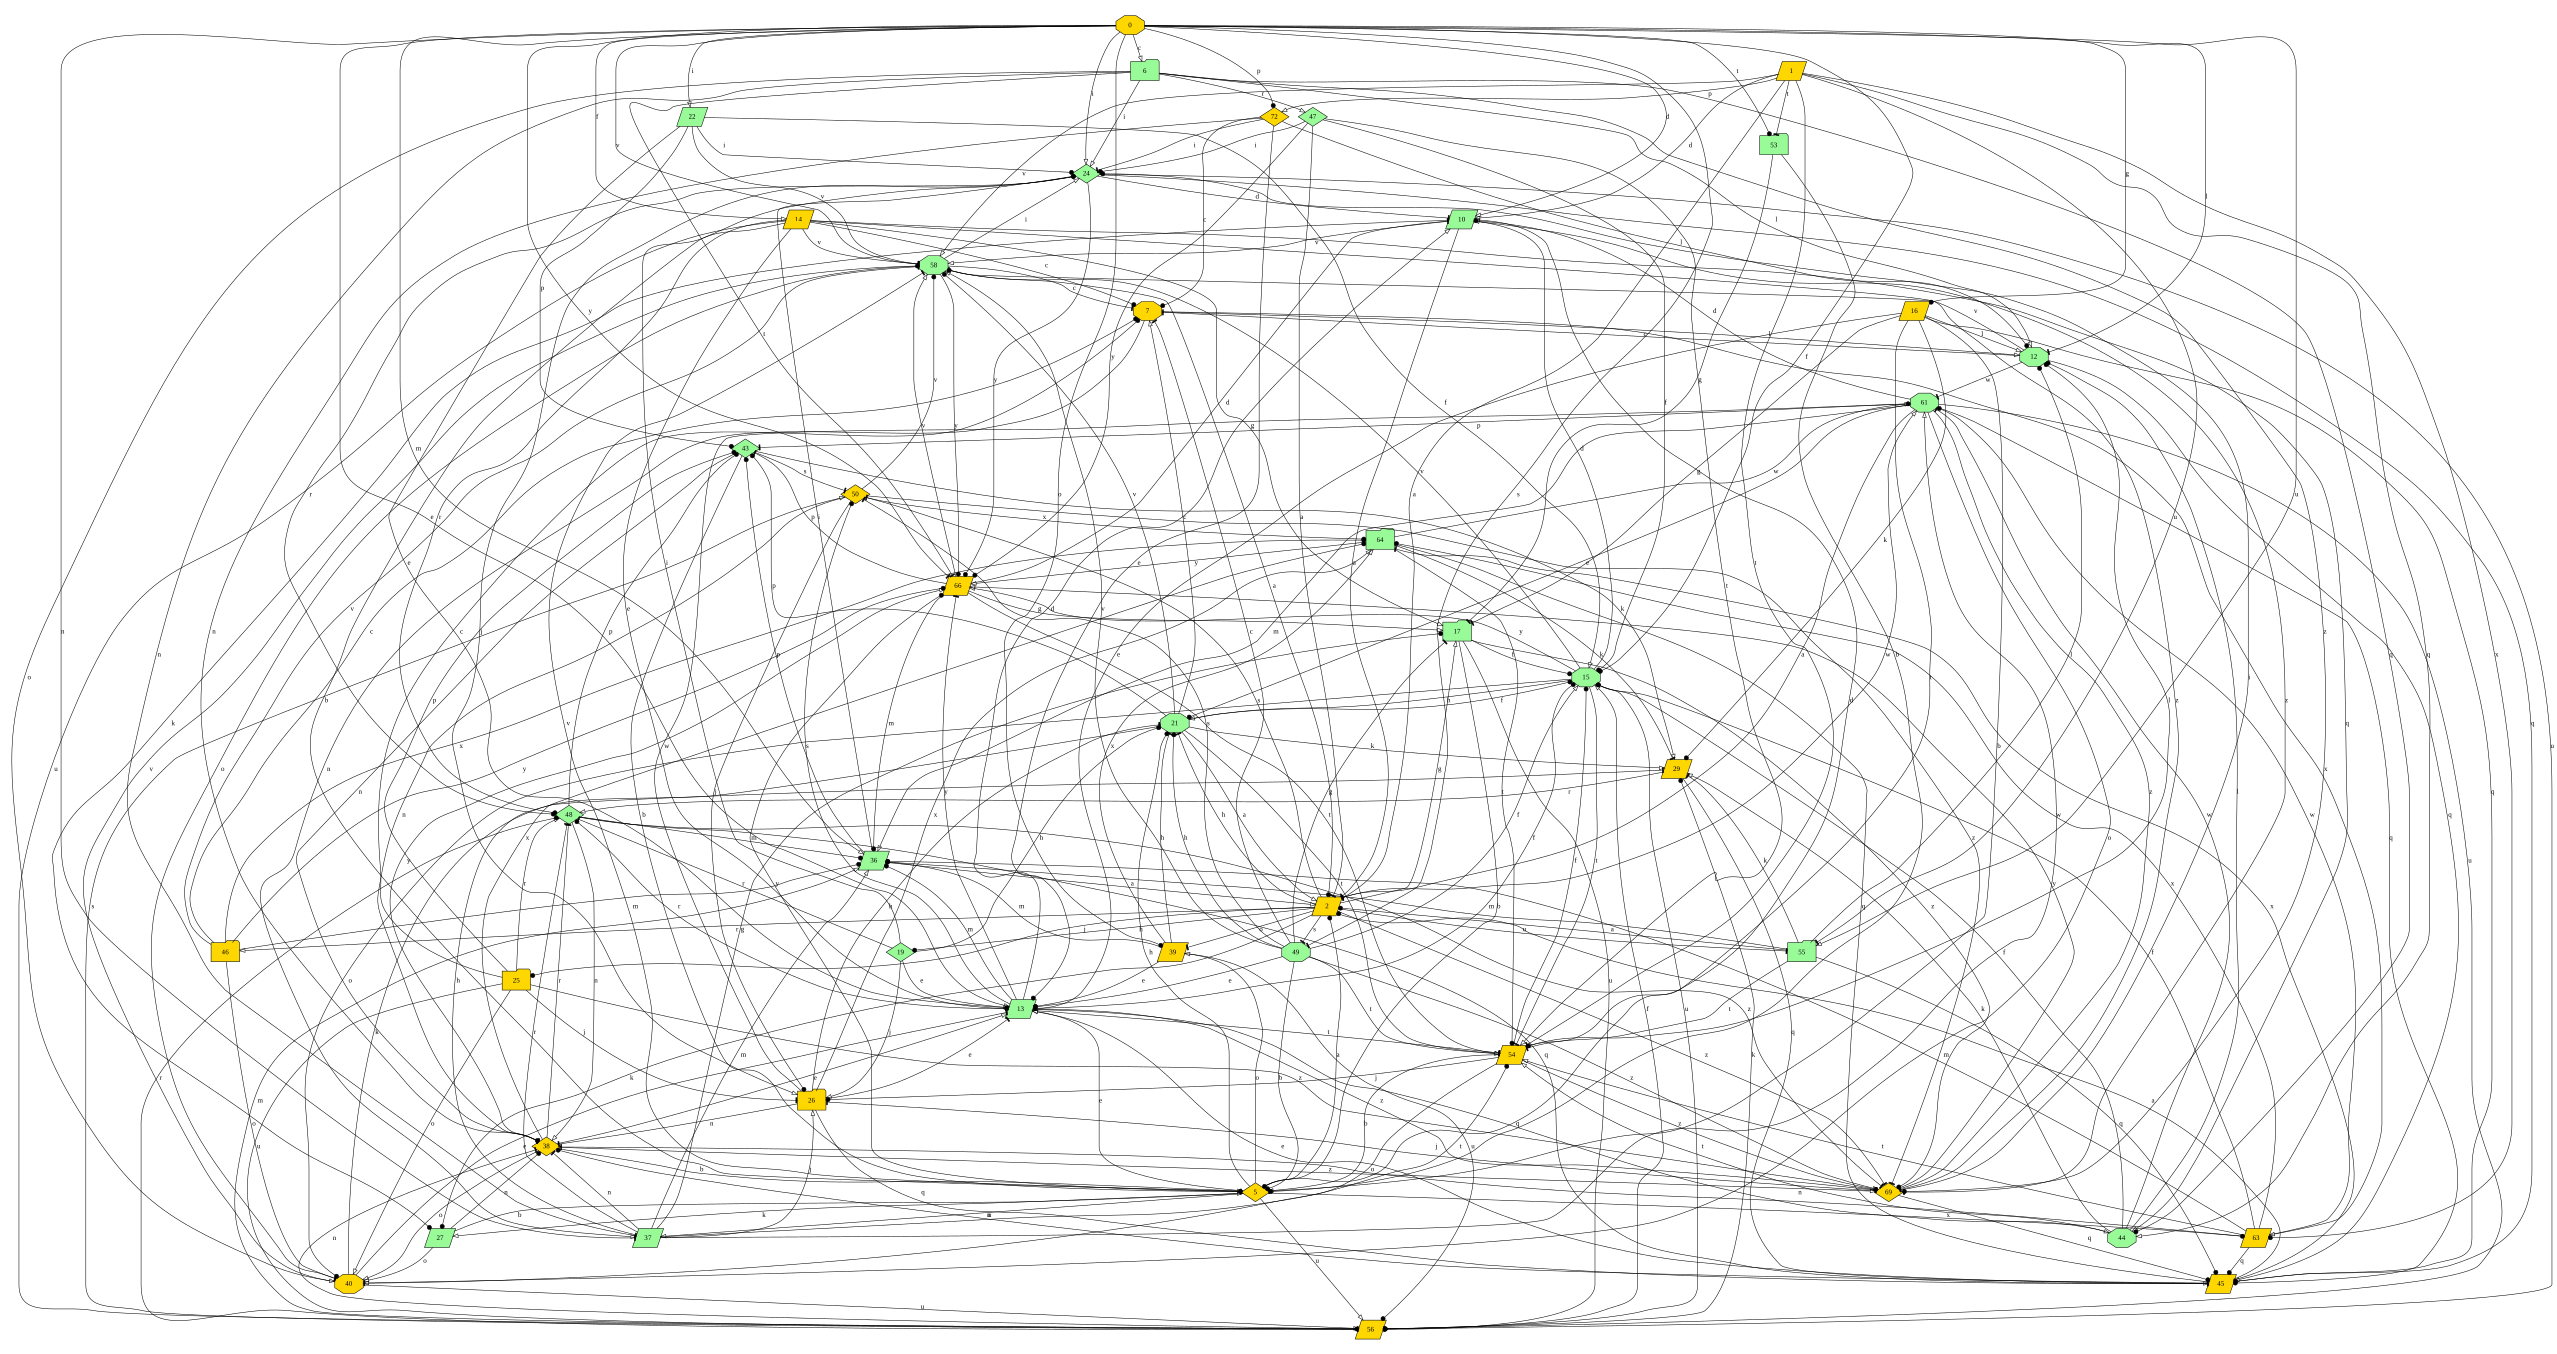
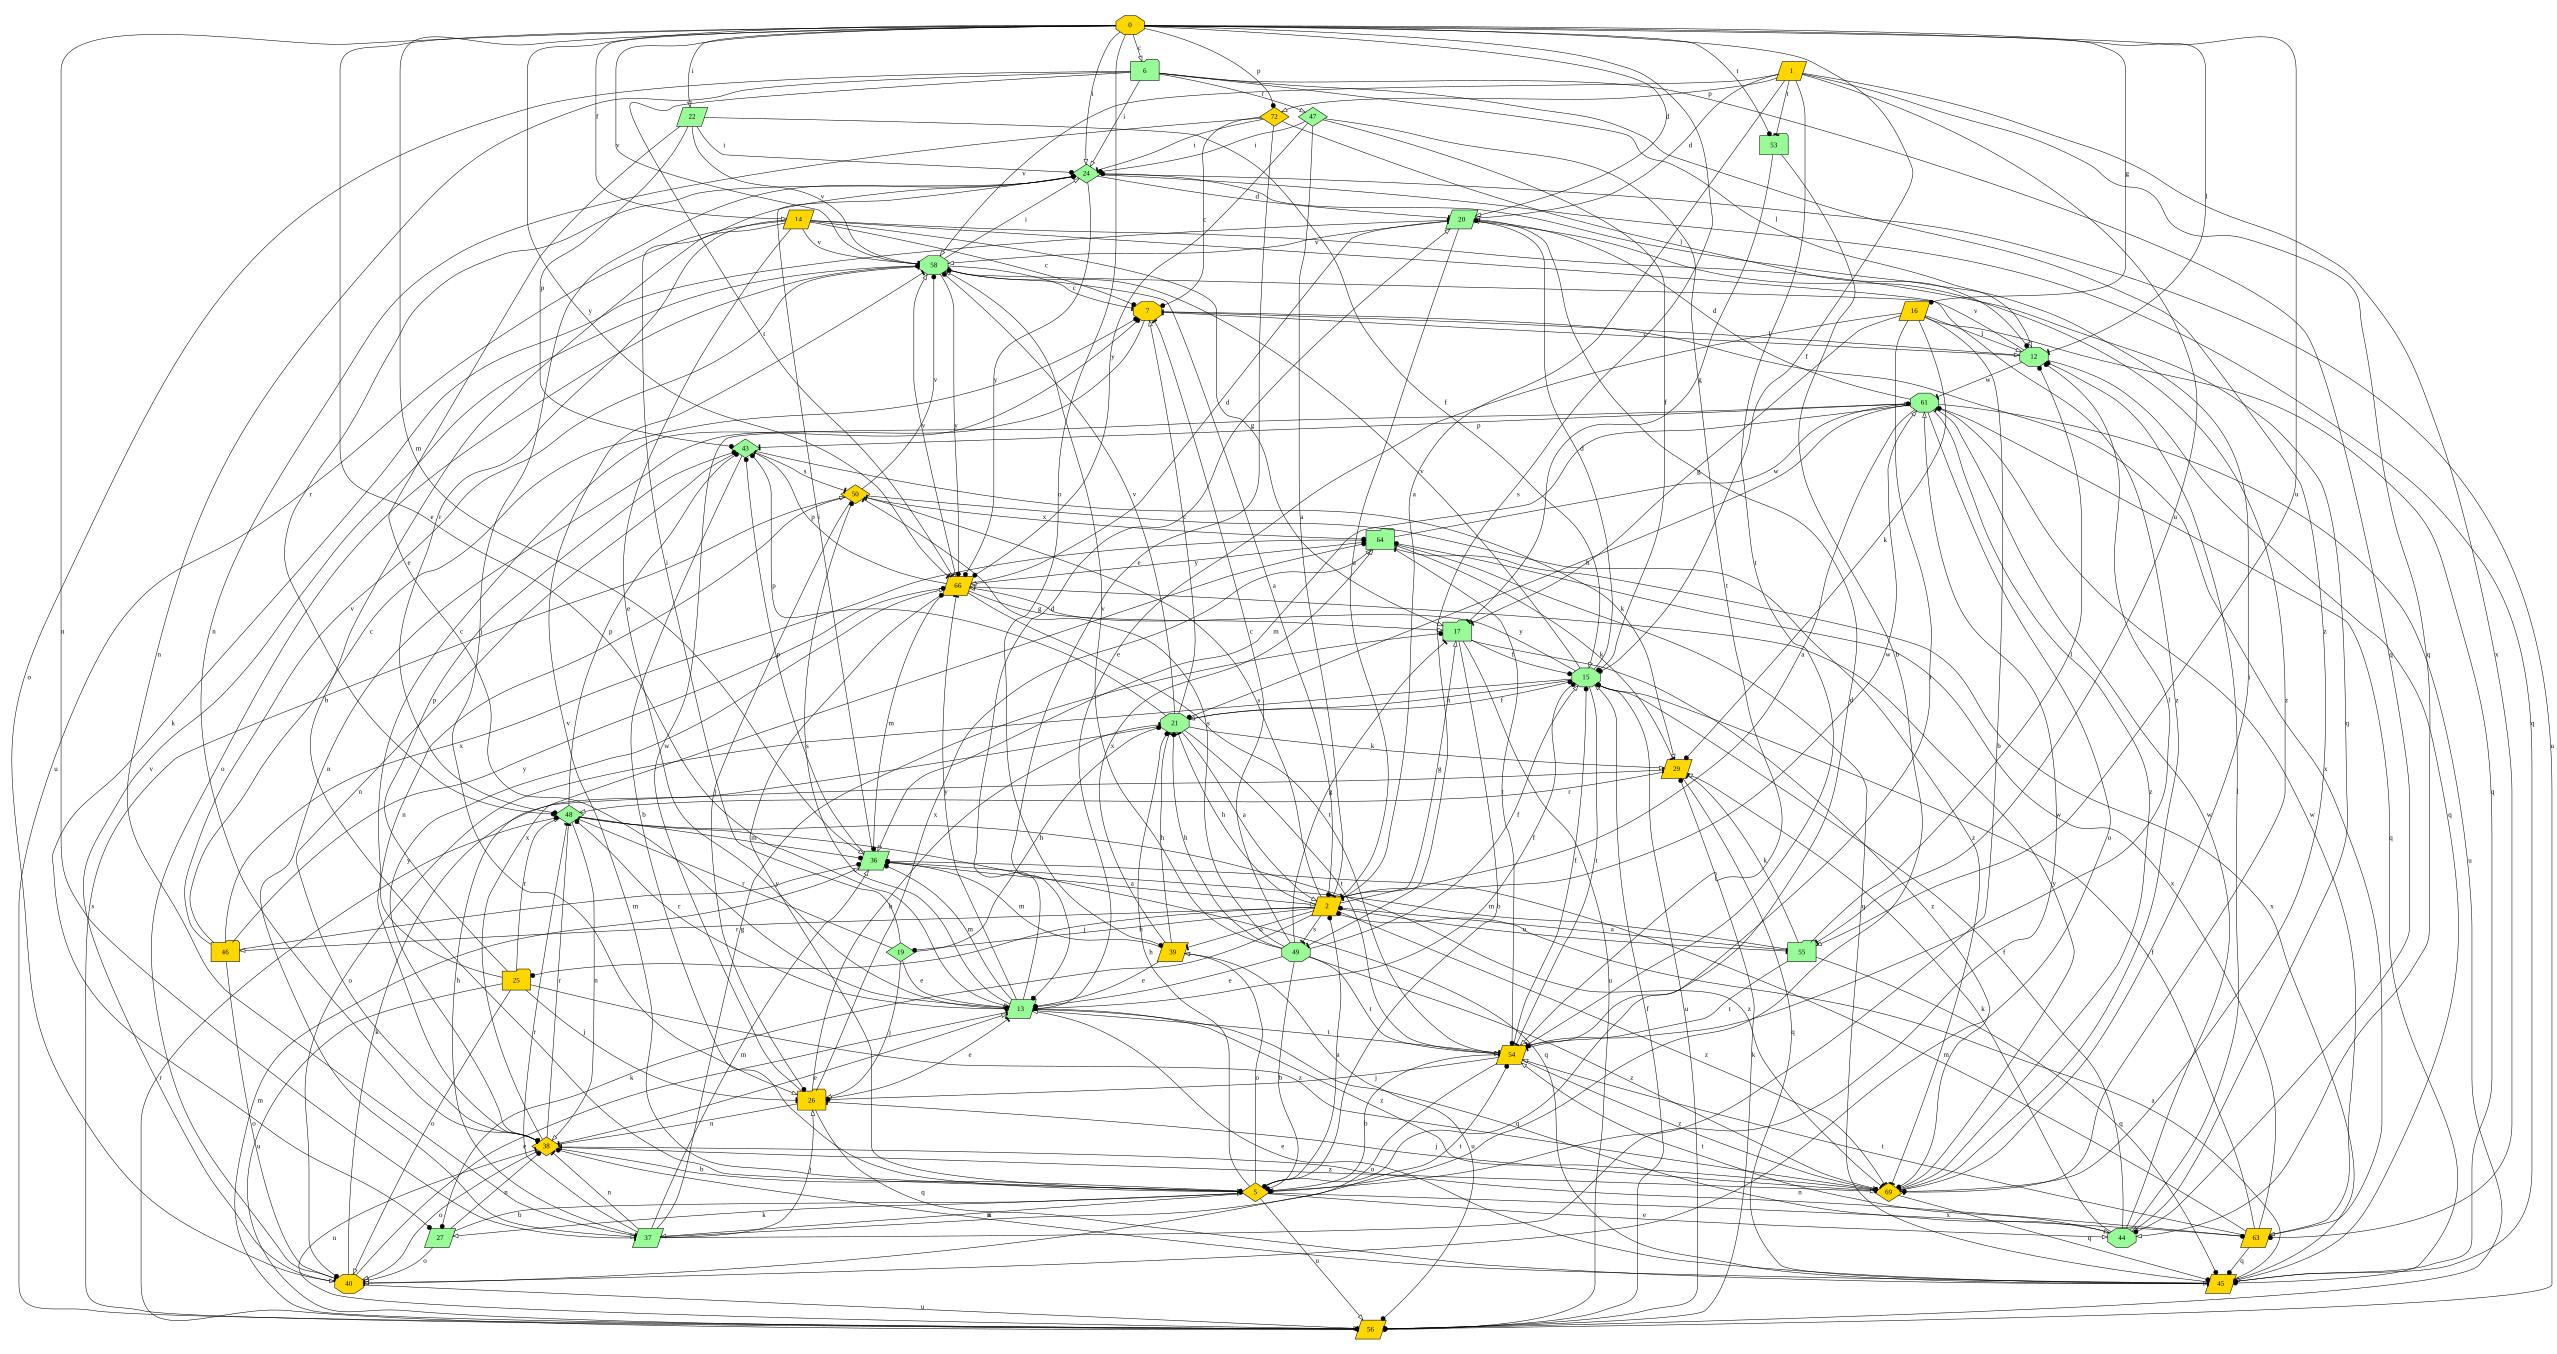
  strict digraph {
    fontname="Liberation Serif"
    node [fillcolor=palegreen fontname="Liberation Serif" shape=parallelogram style=filled]
    edge [arrowhead=dot fontname="Liberation Serif"]
    0 [fillcolor=gold shape=octagon]
    6 [shape=folder]
-   10
+   10 [label=20]
    13
    14 [fillcolor=gold]
    15 [shape=octagon]
    16 [fillcolor=gold]
    22
    24 [shape=diamond]
    n10 [label=12 shape=octagon]
    36
    37
    39 [fillcolor=gold]
    n14 [fillcolor=gold label=72 shape=diamond]
    49 [shape=octagon]
    53 [shape=folder]
    55 [shape=folder]
    58 [shape=octagon]
    66 [fillcolor=gold]
    44 [shape=octagon]
    69 [fillcolor=gold shape=diamond]
    40 [fillcolor=gold shape=octagon]
    47 [shape=diamond]
    2 [fillcolor=gold]
    27
    54 [fillcolor=gold]
    50 [fillcolor=gold shape=diamond]
    48 [shape=diamond]
    17 [shape=folder]
    5 [fillcolor=gold shape=diamond]
    56 [fillcolor=gold]
    7 [fillcolor=gold shape=octagon]
    21 [shape=octagon]
    29 [fillcolor=gold]
    45 [fillcolor=gold]
    43 [shape=diamond]
    26 [fillcolor=gold shape=folder]
    61 [shape=octagon]
    38 [fillcolor=gold shape=diamond]
    64 [shape=folder]
    1 [fillcolor=gold]
    63 [fillcolor=gold]
    19 [shape=diamond]
    25 [fillcolor=gold shape=folder]
    46 [fillcolor=gold shape=folder]
    0 -> 6 [arrowhead=onormal label=c]
    0 -> 10 [arrowhead=onormal label=d]
    0 -> 13 [arrowhead=onormal label=e]
    0 -> 14 [arrowhead=onormal label=f]
    0 -> 15 [label=f]
    0 -> 16 [label=g]
    0 -> 22 [arrowhead=onormal label=i]
    0 -> 24 [arrowhead=onormal label=i]
    0 -> n10 [arrowhead=tee label=l]
    0 -> 36 [arrowhead=onormal label=m]
    0 -> 37 [arrowhead=tee label=n]
    0 -> 39 [label=o]
    0 -> n14 [label=p]
    0 -> 49 [arrowhead=tee label=s]
    0 -> 53 [label=t]
    0 -> 55 [arrowhead=onormal label=u]
    0 -> 58 [arrowhead=tee label=v]
    0 -> 66 [arrowhead=tee label=y]
    6 -> 24 [arrowhead=onormal label=i]
    6 -> n10 [arrowhead=onormal label=l]
    6 -> 37 [arrowhead=tee label=n]
    6 -> 66 [arrowhead=tee label=t]
    6 -> 44 [label=q]
    6 -> 69 [label=z]
    6 -> 40 [arrowhead=onormal label=o]
    6 -> 47 [arrowhead=onormal label=r]
    10 -> 58 [arrowhead=onormal label=v]
    10 -> 69 [arrowhead=tee label=z]
    10 -> 2 [arrowhead=tee label=a]
    10 -> 27 [label=k]
    13 -> 10 [arrowhead=onormal label=d]
    13 -> 15 [label=f]
    13 -> 36 [label=m]
    13 -> 66 [arrowhead=tee label=y]
    13 -> 44 [arrowhead=onormal label=q]
    13 -> 69 [arrowhead=tee label=z]
    13 -> 54 [arrowhead=tee label=t]
    13 -> 50 [label=s]
    13 -> 48 [label=r]
    14 -> 13 [label=e]
    14 -> 58 [arrowhead=tee label=v]
    14 -> 44 [arrowhead=onormal label=q]
    14 -> 69 [arrowhead=tee label=z]
    14 -> 48 [label=r]
    14 -> 17 [arrowhead=onormal label=g]
    14 -> 5 [label=b]
    14 -> 56 [label=u]
    14 -> 7 [label=c]
    15 -> 10 [arrowhead=onormal label=d]
    15 -> 58 [arrowhead=tee label=v]
    15 -> 66 [arrowhead=onormal label=y]
    15 -> 40 [label=o]
    15 -> 54 [arrowhead=tee label=t]
    15 -> 56 [label=u]
    15 -> 21 [arrowhead=onormal label=h]
    16 -> 13 [label=e]
    16 -> n10 [arrowhead=onormal label=l]
    16 -> 54 [label=t]
    16 -> 17 [arrowhead=tee label=g]
    16 -> 5 [arrowhead=tee label=b]
    16 -> 29 [label=k]
    16 -> 45 [arrowhead=tee label=q]
    22 -> 13 [label=e]
    22 -> 15 [arrowhead=onormal label=f]
    22 -> 24 [label=i]
    22 -> 58 [arrowhead=tee label=v]
    22 -> 43 [label=p]
    24 -> 10 [arrowhead=tee label=d]
    24 -> 66 [label=y]
    24 -> 48 [label=r]
    24 -> 56 [arrowhead=tee label=u]
    24 -> 45 [label=q]
    24 -> 26 [arrowhead=onormal label=j]
    n10 -> 58 [label=v]
    n10 -> 7 [arrowhead=tee label=c]
    n10 -> 45 [arrowhead=onormal label=q]
    n10 -> 61 [arrowhead=tee label=w]
    36 -> 24 [label=i]
    36 -> 2 [arrowhead=onormal label=a]
    36 -> 43 [label=p]
    37 -> 36 [arrowhead=onormal label=m]
    37 -> 54 [label=t]
    37 -> 48 [arrowhead=tee label=r]
    37 -> 17 [label=g]
    37 -> 21 [arrowhead=tee label=h]
    37 -> 26 [arrowhead=onormal label=j]
    37 -> 61 [arrowhead=onormal label=w]
    37 -> 38 [arrowhead=tee label=n]
    39 -> 13 [label=e]
    39 -> 36 [arrowhead=tee label=m]
    39 -> 56 [label=u]
    39 -> 21 [arrowhead=tee label=h]
    39 -> 64 [arrowhead=onormal label=x]
    n14 -> 13 [label=e]
    n14 -> 24 [arrowhead=tee label=i]
    n14 -> n10 [label=l]
    n14 -> 7 [label=c]
    n14 -> 38 [label=n]
    49 -> 13 [label=e]
    49 -> 15 [arrowhead=onormal label=f]
    49 -> 58 [arrowhead=onormal label=v]
    49 -> 69 [arrowhead=onormal label=z]
    49 -> 54 [arrowhead=onormal label=t]
    49 -> 50 [arrowhead=tee label=s]
    49 -> 17 [arrowhead=tee label=g]
    49 -> 5 [label=b]
    49 -> 7 [arrowhead=tee label=c]
    49 -> 21 [label=h]
    53 -> 17 [arrowhead=tee label=g]
    53 -> 5 [label=b]
    55 -> n10 [label=l]
    55 -> 36 [label=m]
    55 -> 2 [label=a]
    55 -> 54 [arrowhead=tee label=t]
    55 -> 29 [arrowhead=tee label=k]
    55 -> 45 [label=q]
    58 -> 24 [arrowhead=onormal label=i]
    58 -> 66 [label=y]
    58 -> 40 [arrowhead=tee label=o]
    58 -> 2 [label=a]
    58 -> 7 [arrowhead=tee label=c]
    66 -> 10 [arrowhead=tee label=d]
    66 -> 36 [label=m]
    66 -> 58 [arrowhead=onormal label=v]
    66 -> 54 [arrowhead=onormal label=t]
    66 -> 17 [arrowhead=onormal label=g]
    66 -> 43 [arrowhead=tee label=p]
    44 -> 15 [label=f]
    44 -> n10 [label=l]
    44 -> 54 [arrowhead=onormal label=t]
    44 -> 29 [arrowhead=onormal label=k]
    44 -> 61 [arrowhead=tee label=w]
    69 -> 24 [label=i]
    69 -> 66 [arrowhead=onormal label=y]
    69 -> 45 [label=q]
    69 -> 26 [arrowhead=tee label=j]
    40 -> 13 [arrowhead=tee label=e]
    40 -> 58 [label=v]
    40 -> 56 [arrowhead=onormal label=u]
    40 -> 29 [arrowhead=tee label=k]
    47 -> 15 [label=f]
    47 -> 24 [label=i]
    47 -> 66 [label=y]
    47 -> 2 [arrowhead=tee label=a]
    47 -> 54 [arrowhead=onormal label=t]
    2 -> 39 [arrowhead=tee label=o]
    2 -> 49 [arrowhead=tee label=s]
    2 -> 55 [arrowhead=tee label=u]
    2 -> 69 [arrowhead=tee label=z]
    2 -> 27 [label=k]
    2 -> 50 [arrowhead=tee label=s]
    2 -> 17 [arrowhead=onormal label=g]
    2 -> 21 [arrowhead=tee label=h]
    2 -> 61 [arrowhead=onormal label=w]
    2 -> 19 [label=h]
    2 -> 25 [label=j]
    2 -> 46 [arrowhead=onormal label=r]
    27 -> 40 [arrowhead=onormal label=o]
    27 -> 5 [arrowhead=onormal label=b]
    27 -> 38 [label=n]
    54 -> 15 [label=f]
    54 -> n10 [label=l]
    54 -> 69 [label=z]
    54 -> 40 [arrowhead=tee label=o]
    54 -> 5 [arrowhead=onormal label=b]
    54 -> 26 [label=j]
    50 -> 58 [label=v]
    50 -> 69 [arrowhead=tee label=z]
    50 -> 26 [label=j]
    50 -> 38 [arrowhead=tee label=n]
    50 -> 64 [label=x]
    48 -> 36 [label=m]
    48 -> 69 [arrowhead=tee label=z]
    48 -> 45 [arrowhead=onormal label=q]
    48 -> 43 [label=p]
    48 -> 38 [arrowhead=onormal label=n]
    17 -> 15 [label=f]
    17 -> 69 [label=z]
    17 -> 5 [label=b]
    17 -> 56 [label=u]
    5 -> 10 [arrowhead=onormal label=d]
-   5 -> 13 [arrowhead=onormal label=e]
+   5 -> 44 [arrowhead=onormal label=e]
    5 -> 37 [arrowhead=onormal label=n]
    5 -> 39 [arrowhead=onormal label=o]
    5 -> 58 [arrowhead=tee label=v]
    5 -> 66 [label=y]
    5 -> 2 [label=a]
    5 -> 27 [arrowhead=onormal label=k]
    5 -> 56 [arrowhead=onormal label=u]
    5 -> 21 [label=h]
    5 -> 63 [label=x]
    56 -> 15 [arrowhead=onormal label=f]
    56 -> 36 [arrowhead=onormal label=m]
    56 -> 50 [arrowhead=onormal label=s]
    56 -> 48 [label=r]
    56 -> 29 [label=k]
    56 -> 38 [arrowhead=tee label=n]
    7 -> n10 [arrowhead=onormal label=l]
    7 -> 37 [arrowhead=onormal label=n]
    7 -> 63 [arrowhead=onormal label=x]
    21 -> 15 [label=f]
    21 -> 58 [label=v]
    21 -> 2 [arrowhead=onormal label=a]
    21 -> 54 [arrowhead=tee label=t]
    21 -> 7 [arrowhead=onormal label=c]
    21 -> 29 [arrowhead=onormal label=k]
    21 -> 43 [label=p]
    29 -> 48 [arrowhead=onormal label=r]
    29 -> 45 [arrowhead=tee label=q]
    45 -> 13 [arrowhead=onormal label=e]
    45 -> 2 [label=a]
    45 -> 38 [label=n]
    45 -> 64 [arrowhead=tee label=x]
    43 -> 50 [arrowhead=tee label=s]
    43 -> 5 [arrowhead=tee label=b]
    43 -> 29 [arrowhead=onormal label=k]
    43 -> 38 [arrowhead=tee label=n]
    26 -> 13 [arrowhead=tee label=e]
    26 -> 21 [arrowhead=tee label=h]
    26 -> 45 [arrowhead=tee label=q]
    26 -> 61 [label=w]
    26 -> 38 [arrowhead=tee label=n]
    26 -> 64 [arrowhead=onormal label=x]
    61 -> 10 [label=d]
    61 -> 36 [arrowhead=onormal label=m]
    61 -> 69 [arrowhead=tee label=z]
    61 -> 40 [arrowhead=onormal label=o]
    61 -> 2 [arrowhead=tee label=a]
    61 -> 56 [label=u]
-   61 -> 21 [label=e]
+   61 -> 21 [label=h]
    61 -> 45 [label=q]
    61 -> 43 [arrowhead=tee label=p]
    38 -> 13 [arrowhead=onormal label=e]
    38 -> 66 [arrowhead=onormal label=y]
    38 -> 69 [arrowhead=onormal label=z]
    38 -> 40 [arrowhead=onormal label=o]
    38 -> 48 [arrowhead=tee label=r]
    38 -> 5 [arrowhead=onormal label=b]
    38 -> 64 [label=x]
    64 -> 66 [arrowhead=onormal label=y]
    64 -> 54 [label=t]
    64 -> 29 [arrowhead=tee label=k]
    64 -> 45 [arrowhead=tee label=q]
    64 -> 61 [arrowhead=onormal label=w]
    1 -> 10 [arrowhead=onormal label=d]
    1 -> n14 [arrowhead=onormal label=p]
    1 -> 53 [arrowhead=tee label=t]
    1 -> 55 [arrowhead=tee label=u]
    1 -> 58 [arrowhead=onormal label=v]
    1 -> 44 [arrowhead=onormal label=q]
    1 -> 2 [arrowhead=tee label=a]
    1 -> 54 [arrowhead=tee label=t]
    1 -> 63 [label=x]
    63 -> 15 [label=f]
    63 -> 36 [label=m]
    63 -> 54 [arrowhead=onormal label=t]
    63 -> 45 [label=q]
    63 -> 61 [label=w]
    63 -> 38 [arrowhead=tee label=n]
    63 -> 64 [label=x]
    19 -> 13 [arrowhead=onormal label=e]
    19 -> 24 [label=i]
    19 -> 48 [arrowhead=tee label=r]
    19 -> 21 [label=h]
    19 -> 26 [arrowhead=onormal label=j]
    25 -> 69 [arrowhead=tee label=z]
    25 -> 40 [arrowhead=onormal label=o]
    25 -> 48 [arrowhead=onormal label=r]
    25 -> 56 [arrowhead=tee label=u]
    25 -> 7 [label=c]
    25 -> 43 [label=p]
    25 -> 26 [arrowhead=tee label=j]
    46 -> 36 [label=m]
    46 -> 58 [arrowhead=tee label=v]
    46 -> 66 [label=y]
    46 -> 40 [arrowhead=tee label=o]
    46 -> 7 [label=c]
    46 -> 64 [label=x]
  }
